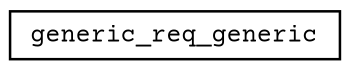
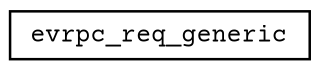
  digraph {
    rankdir=LR
    fontname="Courier Prime"
-   n1 [color=black fillcolor=white fontname="Courier Prime" fontsize=10 height=0.2 label=generic_req_generic shape=record style=filled width=0.4]
+   n1 [color=black fillcolor=white fontname="Courier Prime" fontsize=10 height=0.2 label=evrpc_req_generic shape=record style=filled width=0.4]
  }
